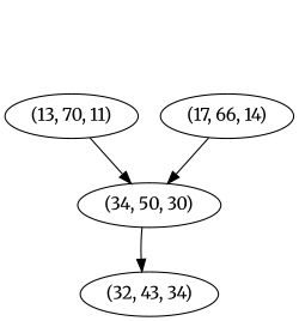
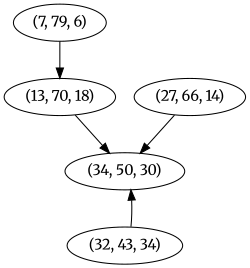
  digraph {
    fontname=Merriweather
    node [fontname=Merriweather]
    edge [fontname=Merriweather]
-   "(13, 70, 11)"
+   "(7, 79, 6)"
+   "(13, 70, 11)" [label="(13, 70, 18)"]
    "(34, 50, 30)"
-   "(17, 66, 14)"
+   "(17, 66, 14)" [label="(27, 66, 14)"]
    n5 [label="(32, 43, 34)"]
+   "(7, 79, 6)" -> "(13, 70, 11)"
    "(13, 70, 11)" -> "(34, 50, 30)"
-   "(34, 50, 30)" -> n5
+   n5 -> "(34, 50, 30)"
    "(17, 66, 14)" -> "(34, 50, 30)"
  }
